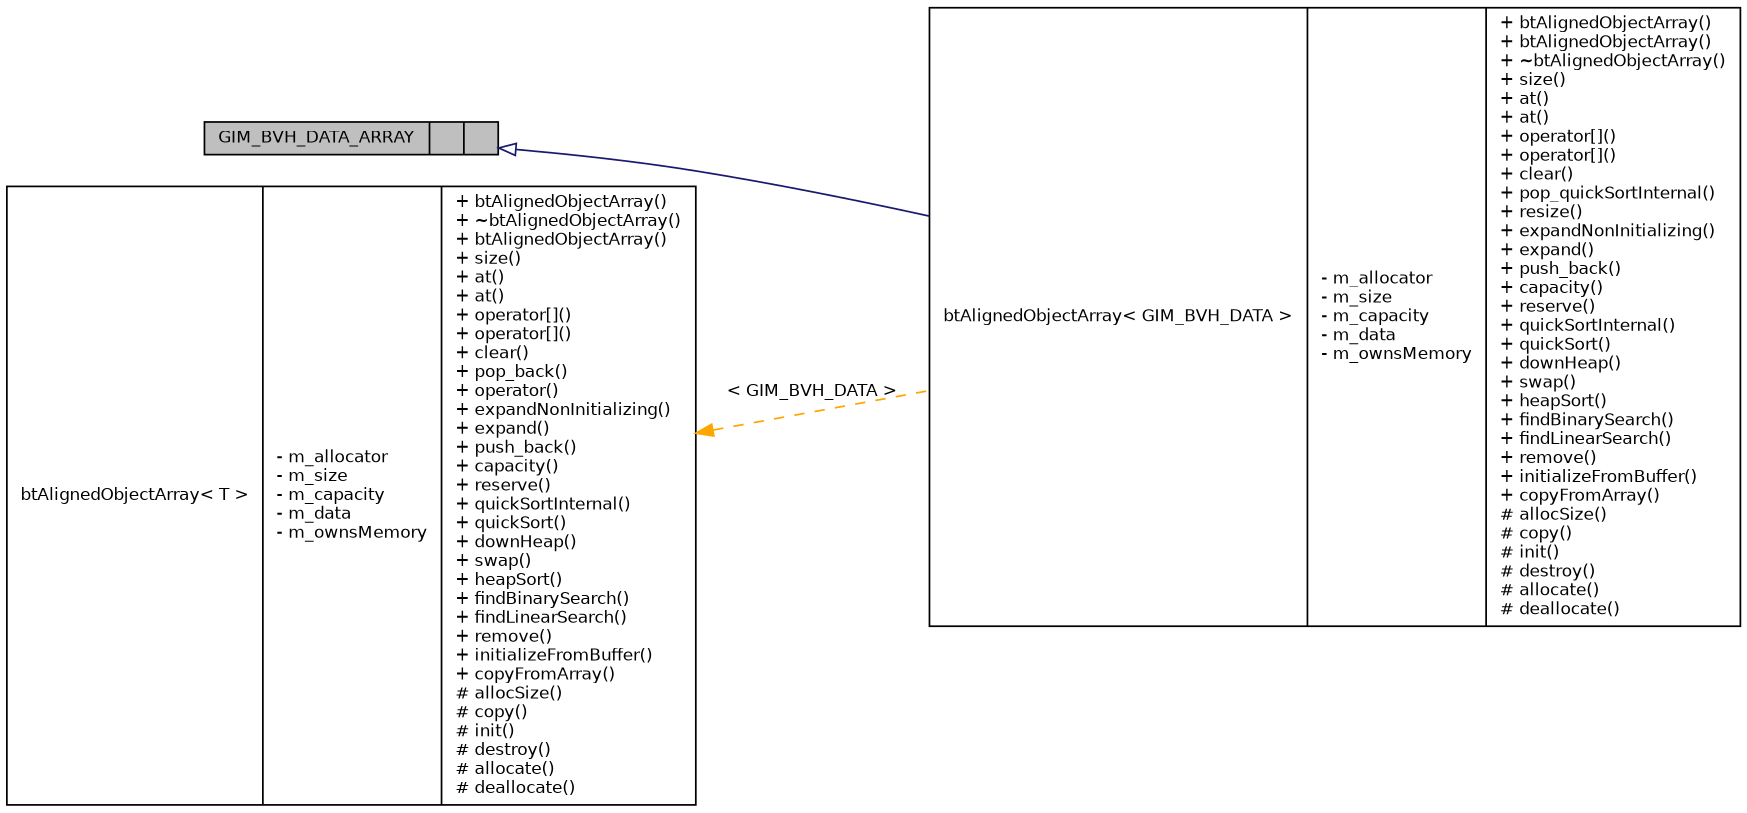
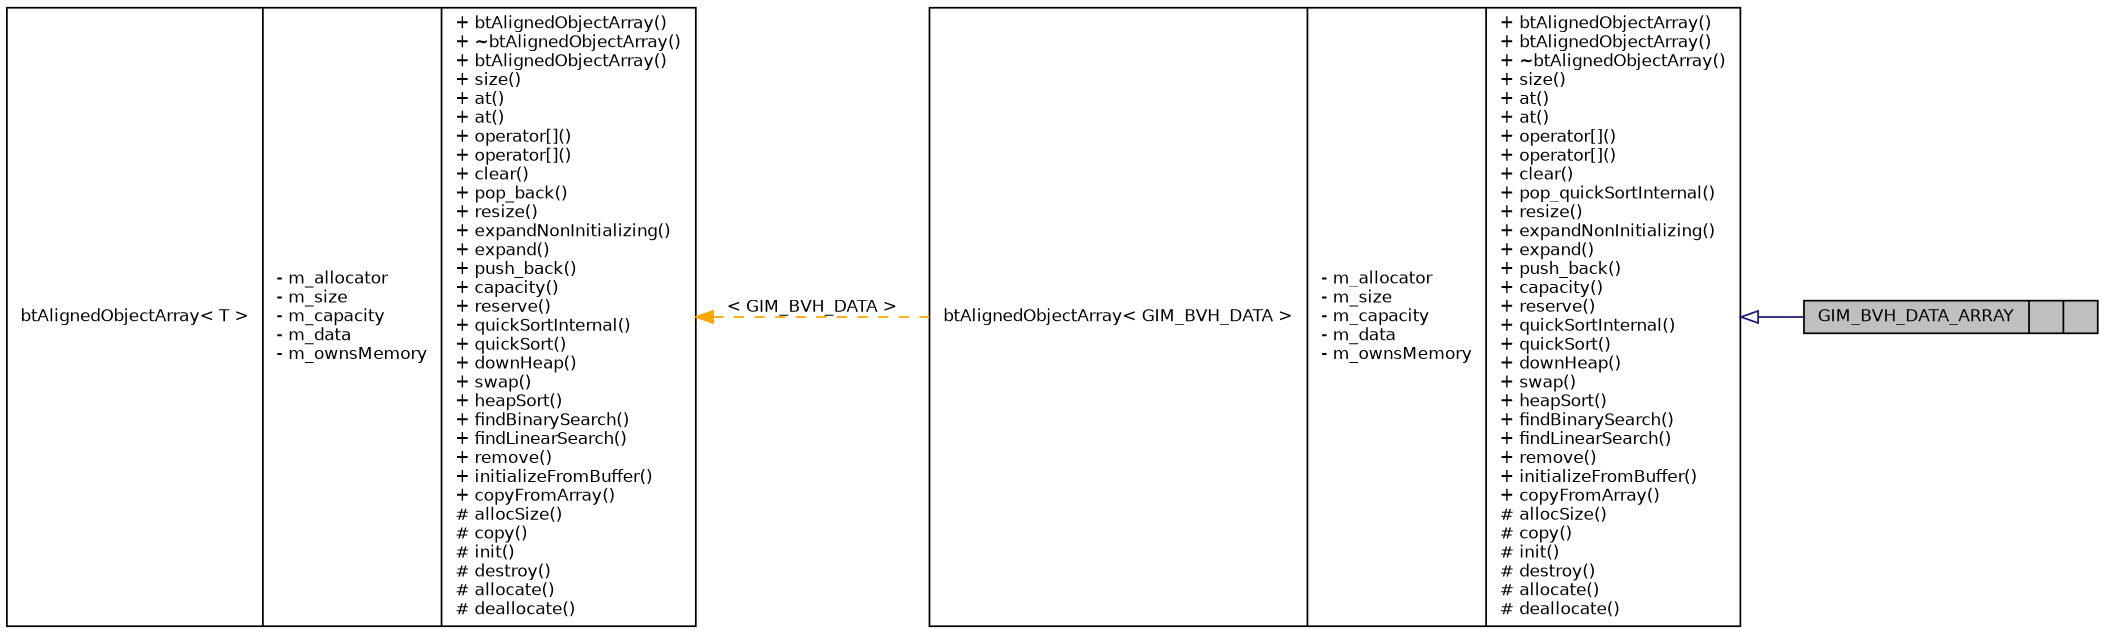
  digraph {
    rankdir=LR
    node [color=black fillcolor=white fontname=Helvetica fontsize=10 shape=record style=filled]
    edge [dir=back fontname=Helvetica fontsize=10 labelfontname=Helvetica labelfontsize=10]
    n1 [fillcolor=grey75 fontcolor=black height=0.2 label="{GIM_BVH_DATA_ARRAY\n||}" width=0.4]
    n2 [height=0.2 label="{btAlignedObjectArray\< GIM_BVH_DATA \>\n|- m_allocator\l- m_size\l- m_capacity\l- m_data\l- m_ownsMemory\l|+ btAlignedObjectArray()\l+ btAlignedObjectArray()\l+ ~btAlignedObjectArray()\l+ size()\l+ at()\l+ at()\l+ operator[]()\l+ operator[]()\l+ clear()\l+ pop_quickSortInternal()\l+ resize()\l+ expandNonInitializing()\l+ expand()\l+ push_back()\l+ capacity()\l+ reserve()\l+ quickSortInternal()\l+ quickSort()\l+ downHeap()\l+ swap()\l+ heapSort()\l+ findBinarySearch()\l+ findLinearSearch()\l+ remove()\l+ initializeFromBuffer()\l+ copyFromArray()\l# allocSize()\l# copy()\l# init()\l# destroy()\l# allocate()\l# deallocate()\l}" width=0.4]
-   n3 [height=0.2 label="{btAlignedObjectArray\< T \>\n|- m_allocator\l- m_size\l- m_capacity\l- m_data\l- m_ownsMemory\l|+ btAlignedObjectArray()\l+ ~btAlignedObjectArray()\l+ btAlignedObjectArray()\l+ size()\l+ at()\l+ at()\l+ operator[]()\l+ operator[]()\l+ clear()\l+ pop_back()\l+ operator()\l+ expandNonInitializing()\l+ expand()\l+ push_back()\l+ capacity()\l+ reserve()\l+ quickSortInternal()\l+ quickSort()\l+ downHeap()\l+ swap()\l+ heapSort()\l+ findBinarySearch()\l+ findLinearSearch()\l+ remove()\l+ initializeFromBuffer()\l+ copyFromArray()\l# allocSize()\l# copy()\l# init()\l# destroy()\l# allocate()\l# deallocate()\l}" width=0.4]
-   n1 -> n2 [arrowtail=empty color=midnightblue style=solid]
+   n3 [height=0.2 label="{btAlignedObjectArray\< T \>\n|- m_allocator\l- m_size\l- m_capacity\l- m_data\l- m_ownsMemory\l|+ btAlignedObjectArray()\l+ ~btAlignedObjectArray()\l+ btAlignedObjectArray()\l+ size()\l+ at()\l+ at()\l+ operator[]()\l+ operator[]()\l+ clear()\l+ pop_back()\l+ resize()\l+ expandNonInitializing()\l+ expand()\l+ push_back()\l+ capacity()\l+ reserve()\l+ quickSortInternal()\l+ quickSort()\l+ downHeap()\l+ swap()\l+ heapSort()\l+ findBinarySearch()\l+ findLinearSearch()\l+ remove()\l+ initializeFromBuffer()\l+ copyFromArray()\l# allocSize()\l# copy()\l# init()\l# destroy()\l# allocate()\l# deallocate()\l}" width=0.4]
+   n2 -> n1 [arrowtail=empty color=midnightblue style=solid]
    n3 -> n2 [color=orange label="\< GIM_BVH_DATA \>" style=dashed]
  }
